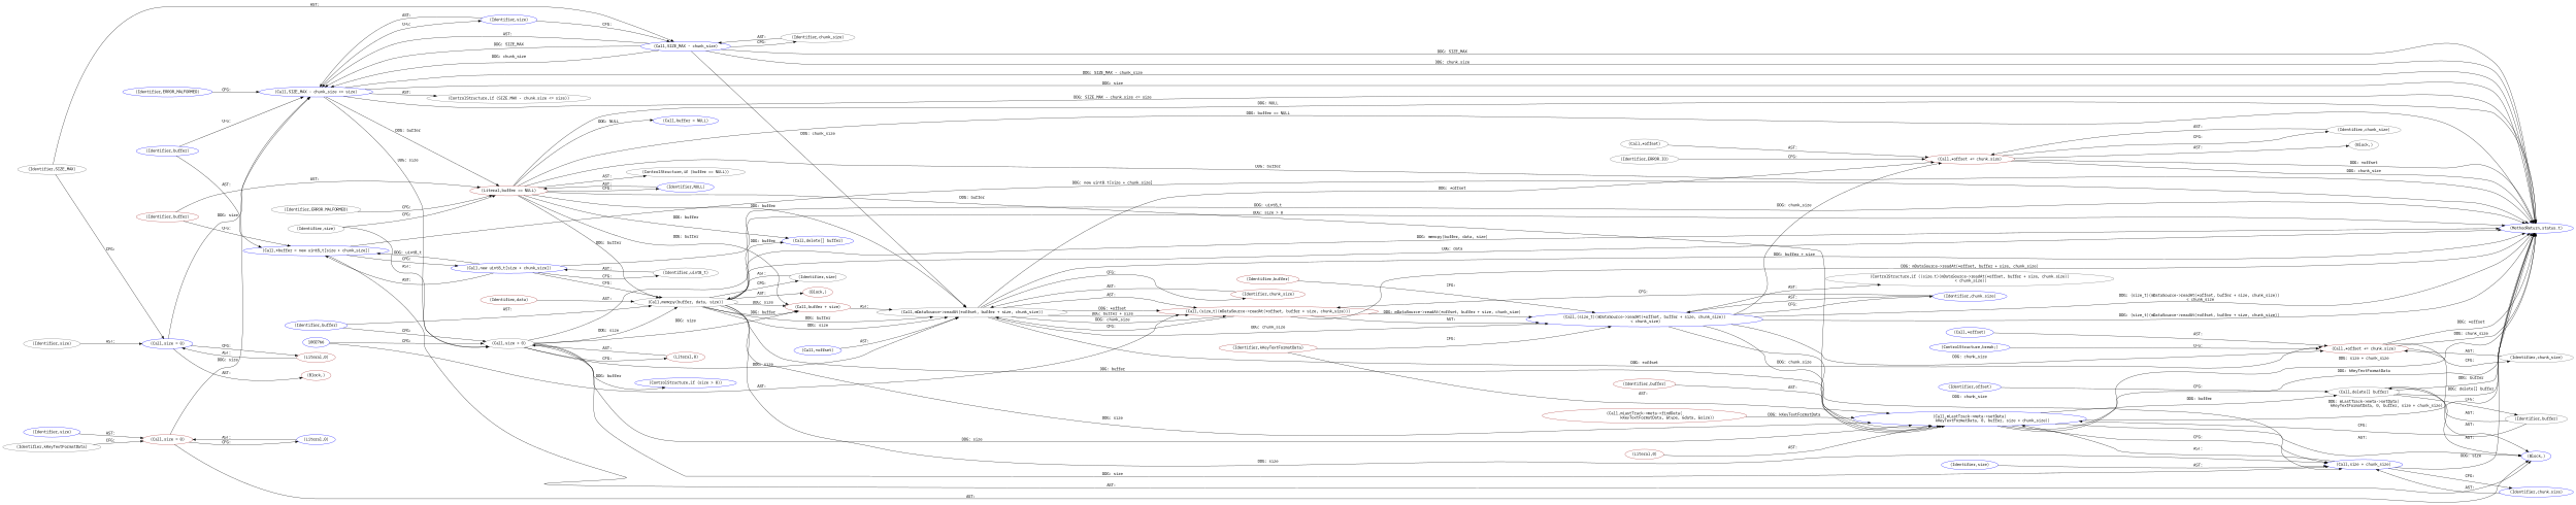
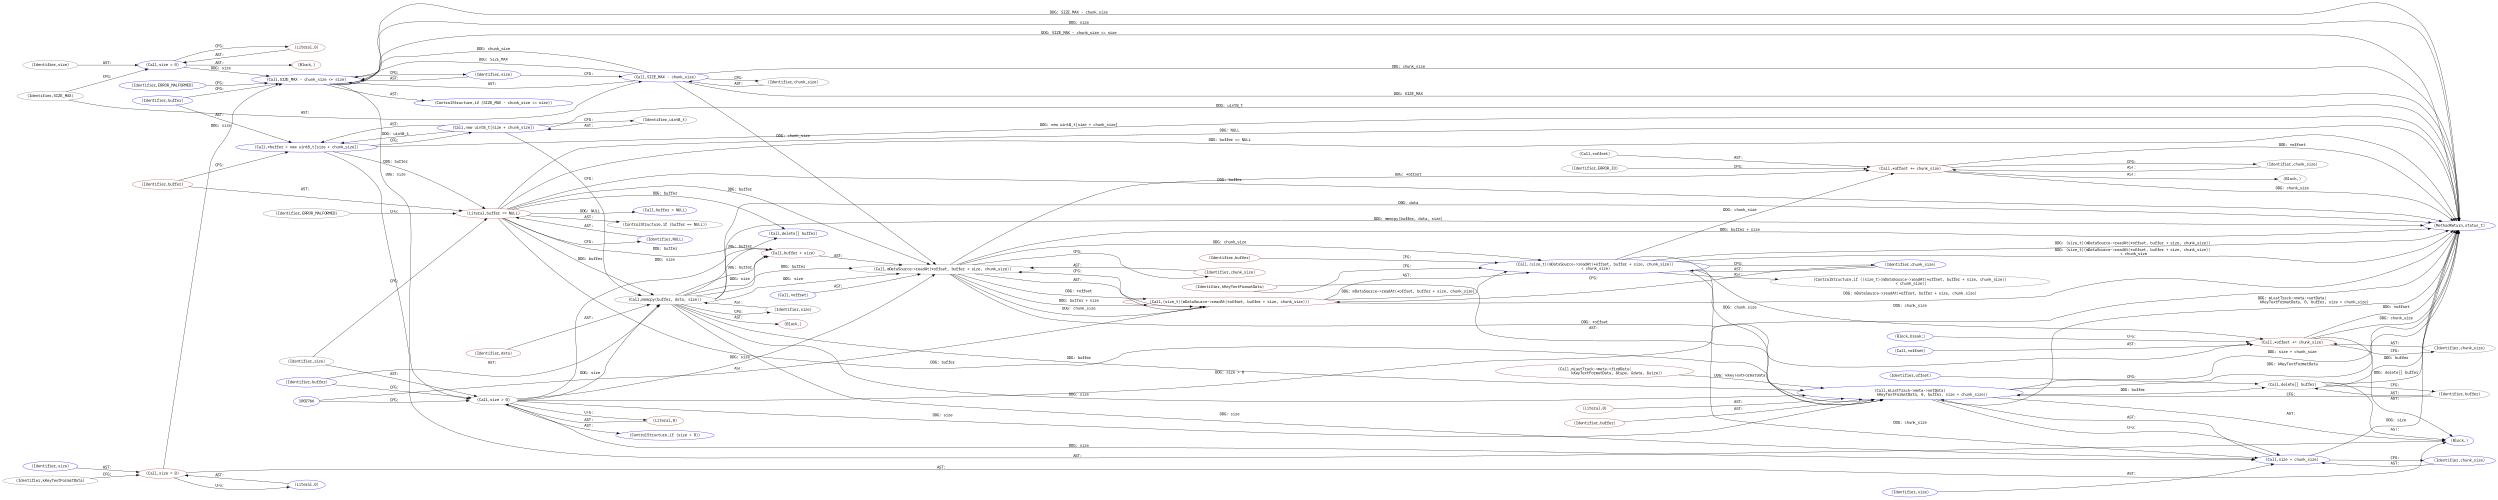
  digraph {
    fontname="IBM Plex Mono"
    rankdir=LR
    node [color=blue fontname="IBM Plex Mono"]
    edge [fontname="IBM Plex Mono"]
    n1 [color=gray40 label="(Call,mDataSource->readAt(*offset, buffer + size, chunk_size))"]
    n2 [color=brown label="(Call,(size_t)(mDataSource->readAt(*offset, buffer + size, chunk_size)))"]
    n3 [label="(Call,(size_t)(mDataSource->readAt(*offset, buffer + size, chunk_size))\n < chunk_size)"]
    n4 [color=brown label="(Call,*offset += chunk_size)"]
    n5 [color=brown label="(Call,*offset += chunk_size)"]
    n6 [label="(MethodReturn,status_t)"]
    n7 [color=brown label="(Identifier,chunk_size)"]
    n8 [label="(Call,mLastTrack->meta->setData(\n                    kKeyTextFormatData, 0, buffer, size + chunk_size))"]
    n9 [label="(Call,size + chunk_size)"]
    n10 [label="(Identifier,chunk_size)"]
    n11 [color=gray40 label="(ControlStructure,if ((size_t)(mDataSource->readAt(*offset, buffer + size, chunk_size))\n < chunk_size))"]
    n12 [color=gray40 label="(Identifier,chunk_size)"]
    n13 [color=gray40 label="(Block,)"]
    n14 [label="(Block,)"]
    n15 [color=gray40 label="(Identifier,chunk_size)"]
    n16 [color=gray40 label="(Call,memcpy(buffer, data, size))"]
    n17 [color=gray40 label="(Identifier,size)"]
    n18 [color=brown label="(Block,)"]
    n19 [label="(Call,delete[] buffer)"]
    n20 [color=brown label="(Call,buffer + size)"]
    n21 [color=gray40 label="(Call,delete[] buffer)"]
    n22 [label="(Identifier,chunk_size)"]
    n23 [color=brown label="(Literal,buffer == NULL)"]
    n24 [label="(Call,buffer = NULL)"]
    n25 [color=gray40 label="(ControlStructure,if (buffer == NULL))"]
    n26 [label="(Identifier,NULL)"]
    n27 [label="(Call,*buffer = new uint8_t[size + chunk_size])"]
    n28 [label="(Call,new uint8_t[size + chunk_size])"]
    n29 [color=gray40 label="(Identifier,uint8_t)"]
    n30 [color=gray40 label="(Call,size > 0)"]
    n31 [color=brown label="(Literal,0)"]
    n32 [label="(ControlStructure,if (size > 0))"]
    n33 [label="(Call,SIZE_MAX - chunk_size <= size)"]
-   n34 [color=gray40 label="(ControlStructure,if (SIZE_MAX - chunk_size <= size))"]
+   n34 [label="(ControlStructure,if (SIZE_MAX - chunk_size <= size))"]
    n35 [label="(Identifier,size)"]
    n36 [label="(Call,SIZE_MAX - chunk_size)"]
    n37 [color=gray40 label="(Identifier,chunk_size)"]
    n38 [label="(Call,size = 0)"]
    n39 [color=brown label="(Block,)"]
    n40 [color=brown label="(Literal,0)"]
    n41 [color=brown label="(Call,size = 0)"]
    n42 [label="(Literal,0)"]
    n43 [color=gray40 label="(Identifier,buffer)"]
    n44 [color=brown label="(Identifier,kKeyTextFormatData)"]
    n45 [color=brown label="(Identifier,buffer)"]
    n46 [color=gray40 label="(Identifier,ERROR_MALFORMED)"]
    n47 [color=brown label="(Call,mLastTrack->meta->findData(\n                    kKeyTextFormatData, &type, &data, &size))"]
-   n48 [label="(ControlStructure,break;)"]
+   n48 [label="(Block,break;)"]
    n49 [label="(Identifier,buffer)"]
    n50 [color=gray40 label="(Identifier,SIZE_MAX)"]
    n51 [color=gray40 label="(Call,*offset)"]
    n52 [label="(Call,*offset)"]
    n53 [color=brown label="(Literal,0)"]
    n54 [color=brown label="(Identifier,data)"]
    n55 [label="(Identifier,ERROR_MALFORMED)"]
    n56 [label="(Call,*offset)"]
    n57 [color=brown label="(Identifier,buffer)"]
    n58 [color=gray40 label="(Identifier,kKeyTextFormatData)"]
    n59 [color=gray40 label="(Identifier,ERROR_IO)"]
    n60 [color=brown label="(Identifier,buffer)"]
    n61 [label="(Identifier,size)"]
    n62 [label="(Identifier,buffer)"]
    n63 [color=gray40 label="(Identifier,size)"]
    n64 [label="(Identifier,offset)"]
    n65 [label="(Identifier,size)"]
    n66 [color=gray40 label="(Identifier,size)"]
    1002766
    n1 -> n2 [label="AST: "]
    n1 -> n2 [label="DDG: *offset"]
    n1 -> n2 [label="DDG: buffer + size"]
    n1 -> n2 [label="DDG: chunk_size"]
    n1 -> n3 [label="DDG: chunk_size"]
    n1 -> n4 [label="DDG: *offset"]
    n1 -> n5 [label="DDG: *offset"]
    n1 -> n6 [label="DDG: buffer + size"]
    n1 -> n7 [label="CFG: "]
    n2 -> n1 [label="CFG: "]
    n2 -> n3 [label="AST: "]
    n2 -> n3 [label="DDG: mDataSource->readAt(*offset, buffer + size, chunk_size)"]
    n2 -> n6 [label="DDG: mDataSource->readAt(*offset, buffer + size, chunk_size)"]
    n3 -> n4 [label="DDG: chunk_size"]
    n3 -> n5 [label="DDG: chunk_size"]
    n3 -> n6 [label="DDG: (size_t)(mDataSource->readAt(*offset, buffer + size, chunk_size))\n < chunk_size"]
    n3 -> n6 [label="DDG: (size_t)(mDataSource->readAt(*offset, buffer + size, chunk_size))"]
    n3 -> n8 [label="DDG: chunk_size"]
    n3 -> n9 [label="DDG: chunk_size"]
    n3 -> n10 [label="CFG: "]
    n3 -> n11 [label="AST: "]
    n4 -> n6 [label="DDG: *offset"]
    n4 -> n6 [label="DDG: chunk_size"]
    n4 -> n12 [label="CFG: "]
    n4 -> n13 [label="AST: "]
    n5 -> n6 [label="DDG: *offset"]
    n5 -> n6 [label="DDG: chunk_size"]
    n5 -> n14 [label="AST: "]
    n5 -> n15 [label="CFG: "]
    n7 -> n1 [label="AST: "]
    n8 -> n6 [label="DDG: kKeyTextFormatData"]
    n8 -> n6 [label="DDG: mLastTrack->meta->setData(\n                    kKeyTextFormatData, 0, buffer, size + chunk_size)"]
    n8 -> n6 [label="DDG: size + chunk_size"]
    n8 -> n9 [label="CFG: "]
    n8 -> n14 [label="AST: "]
    n8 -> n21 [label="DDG: buffer"]
    n9 -> n6 [label="DDG: size"]
    n9 -> n8 [label="AST: "]
    n9 -> n22 [label="CFG: "]
    n10 -> n2 [label="CFG: "]
    n10 -> n3 [label="AST: "]
    n12 -> n4 [label="AST: "]
    n15 -> n5 [label="AST: "]
    n16 -> n1 [label="DDG: buffer"]
    n16 -> n1 [label="DDG: size"]
    n16 -> n6 [label="DDG: memcpy(buffer, data, size)"]
    n16 -> n6 [label="DDG: data"]
    n16 -> n8 [label="DDG: buffer"]
    n16 -> n8 [label="DDG: size"]
    n16 -> n9 [label="DDG: size"]
    n16 -> n17 [label="CFG: "]
    n16 -> n18 [label="AST: "]
    n16 -> n19 [label="DDG: buffer"]
    n16 -> n20 [label="DDG: buffer"]
    n16 -> n20 [label="DDG: size"]
    n17 -> n16 [label="AST: "]
    n20 -> n1 [label="AST: "]
    n21 -> n6 [label="DDG: buffer"]
    n21 -> n6 [label="DDG: delete[] buffer"]
    n21 -> n14 [label="AST: "]
    n21 -> n43 [label="CFG: "]
    n22 -> n9 [label="AST: "]
    n23 -> n1 [label="DDG: buffer"]
    n23 -> n6 [label="DDG: NULL"]
    n23 -> n6 [label="DDG: buffer == NULL"]
    n23 -> n6 [label="DDG: buffer"]
    n23 -> n8 [label="DDG: buffer"]
    n23 -> n16 [label="DDG: buffer"]
    n23 -> n19 [label="DDG: buffer"]
    n23 -> n20 [label="DDG: buffer"]
    n23 -> n24 [label="DDG: NULL"]
    n23 -> n25 [label="AST: "]
    n23 -> n26 [label="CFG: "]
    n26 -> n23 [label="AST: "]
    n27 -> n6 [label="DDG: new uint8_t[size + chunk_size]"]
    n27 -> n14 [label="AST: "]
-   n33 -> n23 [label="DDG: buffer"]
+   n27 -> n23 [label="DDG: buffer"]
    n27 -> n28 [label="CFG: "]
    n28 -> n6 [label="DDG: uint8_t"]
    n28 -> n16 [label="CFG: "]
    n28 -> n27 [label="AST: "]
    n28 -> n27 [label="DDG: uint8_t"]
    n28 -> n29 [label="CFG: "]
    n29 -> n28 [label="AST: "]
    n30 -> n1 [label="DDG: size"]
    n30 -> n6 [label="DDG: size > 0"]
    n30 -> n8 [label="DDG: size"]
    n30 -> n9 [label="DDG: size"]
    n30 -> n16 [label="DDG: size"]
    n30 -> n20 [label="DDG: size"]
    n30 -> n31 [label="CFG: "]
-   n30 -> n32 [label="DDG: buffer"]
+   n30 -> n32 [label="AST: "]
    n31 -> n30 [label="AST: "]
    n33 -> n6 [label="DDG: SIZE_MAX - chunk_size"]
    n33 -> n6 [label="DDG: size"]
    n33 -> n6 [label="DDG: SIZE_MAX - chunk_size <= size"]
    n33 -> n30 [label="DDG: size"]
    n33 -> n34 [label="AST: "]
    n33 -> n35 [label="CFG: "]
    n35 -> n33 [label="AST: "]
    n35 -> n36 [label="CFG: "]
    n36 -> n1 [label="DDG: chunk_size"]
    n36 -> n6 [label="DDG: chunk_size"]
    n36 -> n6 [label="DDG: SIZE_MAX"]
    n36 -> n33 [label="AST: "]
    n36 -> n33 [label="DDG: SIZE_MAX"]
    n36 -> n33 [label="DDG: chunk_size"]
    n36 -> n37 [label="CFG: "]
    n37 -> n36 [label="AST: "]
    n38 -> n33 [label="DDG: size"]
    n38 -> n39 [label="AST: "]
    n38 -> n40 [label="CFG: "]
    n40 -> n38 [label="AST: "]
    n41 -> n14 [label="AST: "]
    n41 -> n33 [label="DDG: size"]
    n41 -> n42 [label="CFG: "]
    n42 -> n41 [label="AST: "]
    n43 -> n8 [label="CFG: "]
    n43 -> n21 [label="AST: "]
    n44 -> n3 [label="CFG: "]
    n44 -> n8 [label="AST: "]
    n45 -> n3 [label="CFG: "]
    n46 -> n23 [label="CFG: "]
    n47 -> n8 [label="DDG: kKeyTextFormatData"]
    n48 -> n5 [label="CFG: "]
    n49 -> n16 [label="AST: "]
    n49 -> n30 [label="CFG: "]
    n50 -> n36 [label="AST: "]
    n50 -> n38 [label="CFG: "]
    n51 -> n4 [label="AST: "]
    n52 -> n1 [label="AST: "]
    n53 -> n8 [label="AST: "]
    n54 -> n16 [label="AST: "]
    n55 -> n33 [label="CFG: "]
    n56 -> n5 [label="AST: "]
    n57 -> n23 [label="AST: "]
    n57 -> n27 [label="CFG: "]
    n58 -> n41 [label="CFG: "]
    n59 -> n4 [label="CFG: "]
    n60 -> n8 [label="AST: "]
    n61 -> n41 [label="AST: "]
    n62 -> n27 [label="AST: "]
    n62 -> n33 [label="CFG: "]
    n63 -> n38 [label="AST: "]
    n64 -> n21 [label="CFG: "]
    n65 -> n9 [label="AST: "]
    n66 -> n23 [label="CFG: "]
    n66 -> n30 [label="AST: "]
    1002766 -> n2 [label="AST: "]
    1002766 -> n30 [label="CFG: "]
  }
